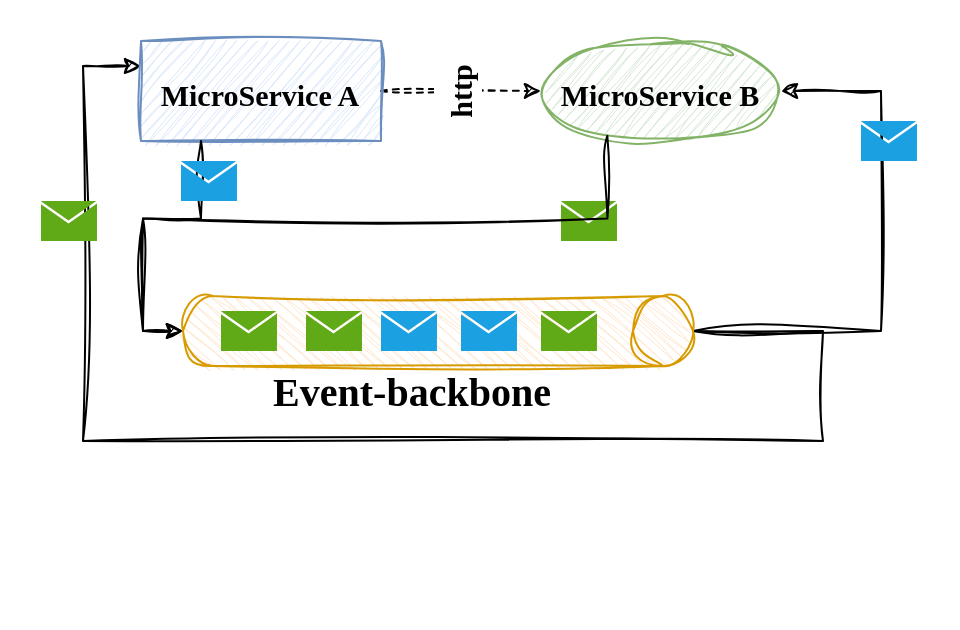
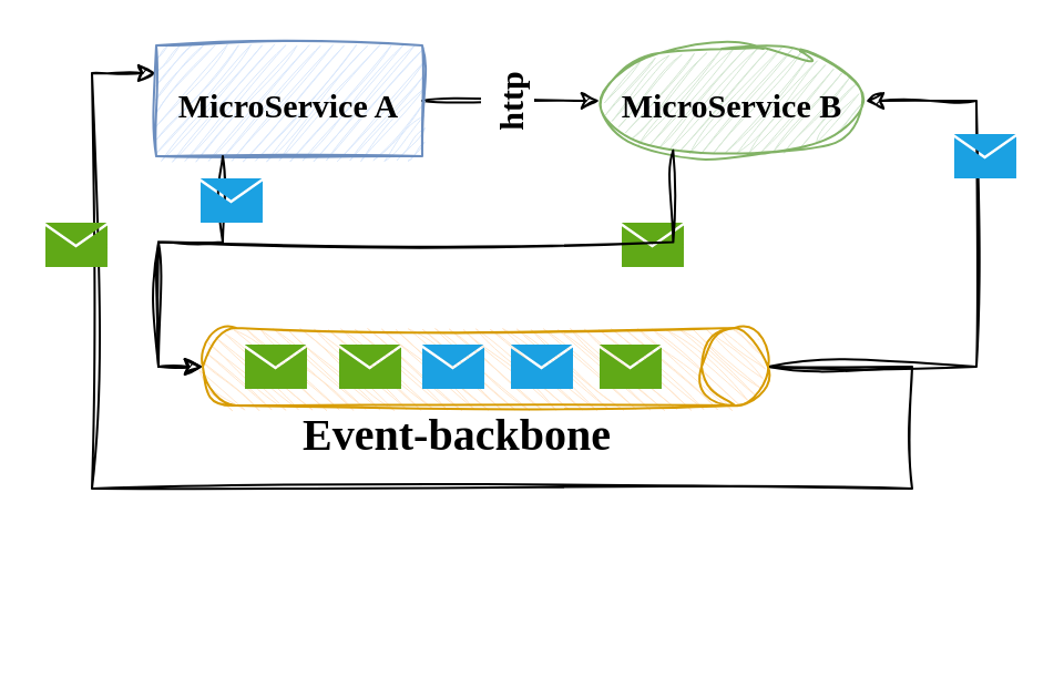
  <mxCell id="0" />
  <mxCell id="1" parent="0" />
  <mxCell id="2" style="edgeStyle=orthogonalEdgeStyle;rounded=0;sketch=1;hachureGap=4;jiggle=2;curveFitting=1;orthogonalLoop=1;jettySize=auto;html=1;exitX=0.5;exitY=0;exitDx=0;exitDy=0;exitPerimeter=0;entryX=1;entryY=0.5;entryDx=0;entryDy=0;fontFamily=Architects Daughter;fontSource=https%3A%2F%2Ffonts.googleapis.com%2Fcss%3Ffamily%3DArchitects%2BDaughter;fontSize=16;" edge="1" parent="1" source="4" target="8"><mxGeometry relative="1" as="geometry"><Array as="points"><mxPoint x="440" y="165" /><mxPoint x="440" y="45" /></Array></mxGeometry></mxCell>
  <mxCell id="3" style="edgeStyle=orthogonalEdgeStyle;rounded=0;sketch=1;hachureGap=4;jiggle=2;curveFitting=1;orthogonalLoop=1;jettySize=auto;html=1;exitX=0.5;exitY=0;exitDx=0;exitDy=0;exitPerimeter=0;entryX=0;entryY=0.25;entryDx=0;entryDy=0;fontFamily=Architects Daughter;fontSource=https%3A%2F%2Ffonts.googleapis.com%2Fcss%3Ffamily%3DArchitects%2BDaughter;fontSize=16;" edge="1" parent="1" source="4" target="7"><mxGeometry relative="1" as="geometry"><Array as="points"><mxPoint x="411" y="165" /><mxPoint x="411" y="220" /><mxPoint x="41" y="220" /><mxPoint x="41" y="33" /></Array></mxGeometry></mxCell>
  <mxCell id="4" value="Event-backbone" style="shape=cylinder3;whiteSpace=wrap;html=1;boundedLbl=1;backgroundOutline=1;size=15;sketch=1;hachureGap=4;jiggle=2;curveFitting=1;fontFamily=Architects Daughter;fontSource=https%3A%2F%2Ffonts.googleapis.com%2Fcss%3Ffamily%3DArchitects%2BDaughter;fontSize=20;rotation=90;horizontal=0;fontStyle=1;verticalAlign=bottom;spacingBottom=-27;fillColor=#ffe6cc;strokeColor=#d79b00;" vertex="1" parent="1"><mxGeometry x="201" y="37.5" width="35" height="255" as="geometry" /></mxCell>
- <mxCell id="5" style="edgeStyle=orthogonalEdgeStyle;rounded=0;sketch=1;hachureGap=4;jiggle=2;curveFitting=1;orthogonalLoop=1;jettySize=auto;html=1;exitX=1;exitY=0.5;exitDx=0;exitDy=0;entryX=0;entryY=0.5;entryDx=0;entryDy=0;fontFamily=Architects Daughter;fontSource=https%3A%2F%2Ffonts.googleapis.com%2Fcss%3Ffamily%3DArchitects%2BDaughter;fontSize=16;dashed=1;" edge="1" parent="1" source="7" target="8"><mxGeometry relative="1" as="geometry" /></mxCell>
+ <mxCell id="5" style="edgeStyle=orthogonalEdgeStyle;rounded=0;sketch=1;hachureGap=4;jiggle=2;curveFitting=1;orthogonalLoop=1;jettySize=auto;html=1;exitX=1;exitY=0.5;exitDx=0;exitDy=0;entryX=0;entryY=0.5;entryDx=0;entryDy=0;fontFamily=Architects Daughter;fontSource=https%3A%2F%2Ffonts.googleapis.com%2Fcss%3Ffamily%3DArchitects%2BDaughter;fontSize=16;" edge="1" parent="1" source="7" target="8"><mxGeometry relative="1" as="geometry" /></mxCell>
  <mxCell id="6" value="&lt;b&gt;&lt;font style=&quot;font-size: 15px;&quot;&gt;http&lt;/font&gt;&lt;/b&gt;" style="edgeLabel;html=1;align=center;verticalAlign=middle;resizable=0;points=[];fontSize=20;fontFamily=Architects Daughter;horizontal=0;" vertex="1" connectable="0" parent="5"><mxGeometry x="-0.08" y="-2" relative="1" as="geometry"><mxPoint as="offset" /></mxGeometry></mxCell>
  <mxCell id="7" value="&lt;b style=&quot;font-size: 15px;&quot;&gt;MicroService A&lt;/b&gt;" style="rounded=0;whiteSpace=wrap;html=1;sketch=1;hachureGap=4;jiggle=2;curveFitting=1;fontFamily=Architects Daughter;fontSource=https%3A%2F%2Ffonts.googleapis.com%2Fcss%3Ffamily%3DArchitects%2BDaughter;fontSize=20;fillColor=#dae8fc;strokeColor=#6c8ebf;" vertex="1" parent="1"><mxGeometry x="70" y="20" width="120" height="50" as="geometry" /></mxCell>
  <mxCell id="8" value="&lt;b style=&quot;font-size: 15px;&quot;&gt;MicroService B&lt;/b&gt;" style="ellipse;whiteSpace=wrap;html=1;sketch=1;hachureGap=4;jiggle=2;curveFitting=1;fontFamily=Architects Daughter;fontSource=https%3A%2F%2Ffonts.googleapis.com%2Fcss%3Ffamily%3DArchitects%2BDaughter;fontSize=20;fillColor=#d5e8d4;strokeColor=#82b366;" vertex="1" parent="1"><mxGeometry x="270" y="20" width="120" height="50" as="geometry" /></mxCell>
  <mxCell id="9" value="" style="sketch=0;pointerEvents=1;shadow=0;dashed=0;html=1;strokeColor=#2D7600;fillColor=#60a917;labelPosition=center;verticalLabelPosition=bottom;verticalAlign=top;align=center;outlineConnect=0;shape=mxgraph.veeam2.letter;hachureGap=4;jiggle=2;curveFitting=1;fontFamily=Architects Daughter;fontSource=https%3A%2F%2Ffonts.googleapis.com%2Fcss%3Ffamily%3DArchitects%2BDaughter;fontSize=20;fontColor=#ffffff;" vertex="1" parent="1"><mxGeometry x="280" y="100" width="28.0" height="20" as="geometry" /></mxCell>
  <mxCell id="10" value="" style="sketch=0;pointerEvents=1;shadow=0;dashed=0;html=1;strokeColor=#006EAF;fillColor=#1ba1e2;labelPosition=center;verticalLabelPosition=bottom;verticalAlign=top;align=center;outlineConnect=0;shape=mxgraph.veeam2.letter;hachureGap=4;jiggle=2;curveFitting=1;fontFamily=Architects Daughter;fontSource=https%3A%2F%2Ffonts.googleapis.com%2Fcss%3Ffamily%3DArchitects%2BDaughter;fontSize=20;fontColor=#ffffff;" vertex="1" parent="1"><mxGeometry x="430" y="60" width="28.0" height="20" as="geometry" /></mxCell>
  <mxCell id="11" value="" style="sketch=0;pointerEvents=1;shadow=0;dashed=0;html=1;strokeColor=#2D7600;fillColor=#60a917;labelPosition=center;verticalLabelPosition=bottom;verticalAlign=top;align=center;outlineConnect=0;shape=mxgraph.veeam2.letter;hachureGap=4;jiggle=2;curveFitting=1;fontFamily=Architects Daughter;fontSource=https%3A%2F%2Ffonts.googleapis.com%2Fcss%3Ffamily%3DArchitects%2BDaughter;fontSize=20;fontColor=#ffffff;" vertex="1" parent="1"><mxGeometry x="20" y="100" width="28.0" height="20" as="geometry" /></mxCell>
  <mxCell id="12" value="" style="sketch=0;pointerEvents=1;shadow=0;dashed=0;html=1;strokeColor=#2D7600;fillColor=#60a917;labelPosition=center;verticalLabelPosition=bottom;verticalAlign=top;align=center;outlineConnect=0;shape=mxgraph.veeam2.letter;hachureGap=4;jiggle=2;curveFitting=1;fontFamily=Architects Daughter;fontSource=https%3A%2F%2Ffonts.googleapis.com%2Fcss%3Ffamily%3DArchitects%2BDaughter;fontSize=20;fontColor=#ffffff;" vertex="1" parent="1"><mxGeometry x="110" y="155" width="28.0" height="20" as="geometry" /></mxCell>
  <mxCell id="13" value="" style="sketch=0;pointerEvents=1;shadow=0;dashed=0;html=1;strokeColor=#2D7600;fillColor=#60a917;labelPosition=center;verticalLabelPosition=bottom;verticalAlign=top;align=center;outlineConnect=0;shape=mxgraph.veeam2.letter;hachureGap=4;jiggle=2;curveFitting=1;fontFamily=Architects Daughter;fontSource=https%3A%2F%2Ffonts.googleapis.com%2Fcss%3Ffamily%3DArchitects%2BDaughter;fontSize=20;fontColor=#ffffff;fontStyle=1" vertex="1" parent="1"><mxGeometry x="152.5" y="155" width="28.0" height="20" as="geometry" /></mxCell>
  <mxCell id="14" value="" style="sketch=0;pointerEvents=1;shadow=0;dashed=0;html=1;strokeColor=#006EAF;fillColor=#1ba1e2;labelPosition=center;verticalLabelPosition=bottom;verticalAlign=top;align=center;outlineConnect=0;shape=mxgraph.veeam2.letter;hachureGap=4;jiggle=2;curveFitting=1;fontFamily=Architects Daughter;fontSource=https%3A%2F%2Ffonts.googleapis.com%2Fcss%3Ffamily%3DArchitects%2BDaughter;fontSize=20;fontColor=#ffffff;fontStyle=1" vertex="1" parent="1"><mxGeometry x="190" y="155" width="28.0" height="20" as="geometry" /></mxCell>
  <mxCell id="15" style="edgeStyle=orthogonalEdgeStyle;rounded=0;sketch=1;hachureGap=4;jiggle=2;curveFitting=1;orthogonalLoop=1;jettySize=auto;html=1;exitX=0.25;exitY=1;exitDx=0;exitDy=0;entryX=0.5;entryY=1;entryDx=0;entryDy=0;entryPerimeter=0;fontFamily=Architects Daughter;fontSource=https%3A%2F%2Ffonts.googleapis.com%2Fcss%3Ffamily%3DArchitects%2BDaughter;fontSize=16;" edge="1" parent="1" source="7" target="4"><mxGeometry relative="1" as="geometry" /></mxCell>
  <mxCell id="16" style="edgeStyle=orthogonalEdgeStyle;rounded=0;sketch=1;hachureGap=4;jiggle=2;curveFitting=1;orthogonalLoop=1;jettySize=auto;html=1;exitX=0.25;exitY=1;exitDx=0;exitDy=0;entryX=0.5;entryY=1;entryDx=0;entryDy=0;entryPerimeter=0;fontFamily=Architects Daughter;fontSource=https%3A%2F%2Ffonts.googleapis.com%2Fcss%3Ffamily%3DArchitects%2BDaughter;fontSize=16;" edge="1" parent="1" source="8" target="4"><mxGeometry relative="1" as="geometry" /></mxCell>
  <mxCell id="17" value="" style="sketch=0;pointerEvents=1;shadow=0;dashed=0;html=1;strokeColor=#006EAF;fillColor=#1ba1e2;labelPosition=center;verticalLabelPosition=bottom;verticalAlign=top;align=center;outlineConnect=0;shape=mxgraph.veeam2.letter;hachureGap=4;jiggle=2;curveFitting=1;fontFamily=Architects Daughter;fontSource=https%3A%2F%2Ffonts.googleapis.com%2Fcss%3Ffamily%3DArchitects%2BDaughter;fontSize=20;fontColor=#ffffff;" vertex="1" parent="1"><mxGeometry x="90" y="80" width="28.0" height="20" as="geometry" /></mxCell>
  <mxCell id="18" value="" style="sketch=0;pointerEvents=1;shadow=0;dashed=0;html=1;strokeColor=#006EAF;fillColor=#1ba1e2;labelPosition=center;verticalLabelPosition=bottom;verticalAlign=top;align=center;outlineConnect=0;shape=mxgraph.veeam2.letter;hachureGap=4;jiggle=2;curveFitting=1;fontFamily=Architects Daughter;fontSource=https%3A%2F%2Ffonts.googleapis.com%2Fcss%3Ffamily%3DArchitects%2BDaughter;fontSize=20;fontColor=#ffffff;fontStyle=1" vertex="1" parent="1"><mxGeometry x="230" y="155" width="28.0" height="20" as="geometry" /></mxCell>
  <mxCell id="19" value="" style="sketch=0;pointerEvents=1;shadow=0;dashed=0;html=1;strokeColor=#2D7600;fillColor=#60a917;labelPosition=center;verticalLabelPosition=bottom;verticalAlign=top;align=center;outlineConnect=0;shape=mxgraph.veeam2.letter;hachureGap=4;jiggle=2;curveFitting=1;fontFamily=Architects Daughter;fontSource=https%3A%2F%2Ffonts.googleapis.com%2Fcss%3Ffamily%3DArchitects%2BDaughter;fontSize=20;fontColor=#ffffff;fontStyle=1" vertex="1" parent="1"><mxGeometry x="270" y="155" width="28.0" height="20" as="geometry" /></mxCell>
